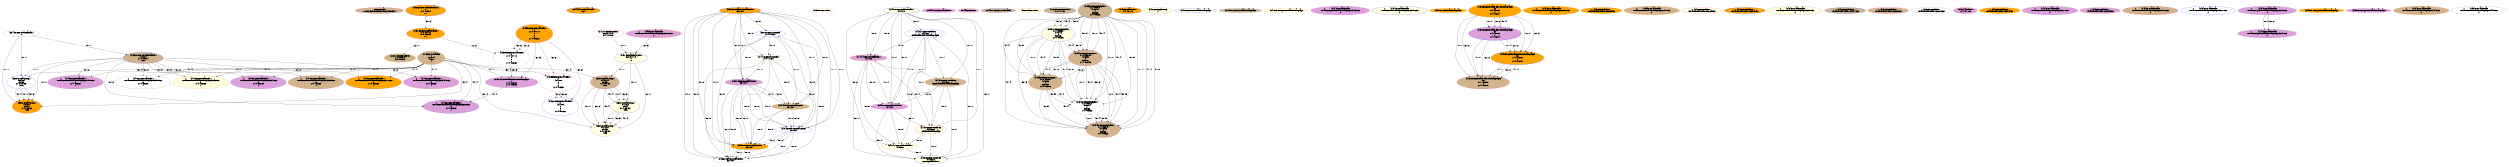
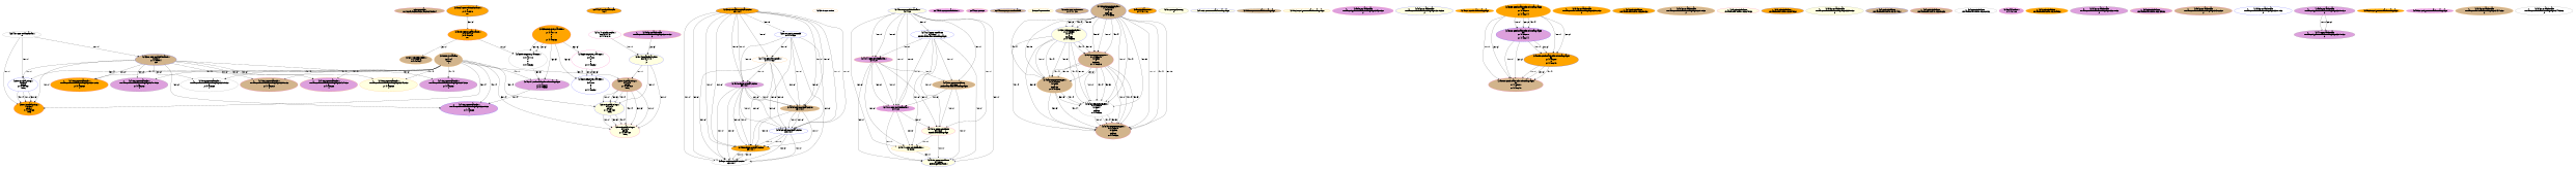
  digraph {
    node [color=blue fillcolor=tan style=filled]
    edge [arrowhead=vee]
    n1 [color=deeppink label="6850628.main\n0015c1d92b6550f1e3c4582b03bbde04"]
    n2 [color=gray40 fillcolor=white label="4254480.GetModuleHandleW\n0"]
    n3 [label="4243306.GetModuleFileNameW\n4194304\n2147408904\n522"]
    n4 [fillcolor=white label="4250073.LoadStringW\n4194304\n65485\n2147409468\n4096"]
    n5 [color=deeppink fillcolor=orange label="4250073.LoadStringW\n4194304\n65484\n2147409468\n4096"]
    n6 [color=gray40 fillcolor=plum label="4247567.GetLocaleInfoW\nretval_GetUserDefaultUILanguage_34079_32\n3\n2147408268\n4"]
    n7 [fillcolor=plum label="4247567.GetLocaleInfoW\nretval_GetUserDefaultUILanguage_33209_32\n3\n2147408268\n4"]
    n8 [color=darkorange fillcolor=lightyellow label="4247567.GetLocaleInfoW\nretval_GetUserDefaultUILanguage_33452_32\n3\n2147408268\n4"]
    n9 [color=gray40 fillcolor=plum label="4247567.GetLocaleInfoW\nretval_GetUserDefaultUILanguage_33542_32\n3\n2147408268\n4"]
    n10 [color=darkorange fillcolor=plum label="4247567.GetLocaleInfoW\nretval_GetUserDefaultUILanguage_34241_32\n3\n2147408268\n4"]
    n11 [color=deeppink fillcolor=orange label="4247567.GetLocaleInfoW\nretval_GetUserDefaultUILanguage_33712_32\n3\n2147408268\n4"]
    n12 [color=deeppink label="4247567.GetLocaleInfoW\nretval_GetUserDefaultUILanguage_33596_32\n3\n2147408268\n4"]
    n13 [color=gray40 fillcolor=white label="4247567.GetLocaleInfoW\nretval_GetUserDefaultUILanguage_33905_32\n3\n2147408268\n4"]
    n14 [fillcolor=orange label="6844434.SetThreadLocale\n1024"]
    n15 [fillcolor=orange label="4243965.InitializeCriticalSection\n6917004"]
    n16 [fillcolor=white label="4250188.GetSystemInfo\n2147417660"]
    n17 [color=darkorange fillcolor=white label="4214413.GetStartupInfoW\n2147417624"]
    n18 [color=gray40 fillcolor=plum label="4245418.EnterCriticalSection\n6917004"]
    n19 [color=darkorange label="4245454.LeaveCriticalSection\n6917004"]
    n20 [fillcolor=white label="4245469.LeaveCriticalSection\n6917004"]
    n21 [color=gray40 fillcolor=orange label="4245580.EnterCriticalSection\n6917004"]
    n22 [color=gray40 fillcolor=white label="4245621.LeaveCriticalSection\n6917004"]
    n23 [color=darkorange fillcolor=white label="4243979.GetVersion\n"]
    n24 [fillcolor=lightyellow label="4244018.GetModuleHandleW\n4244120"]
    n25 [fillcolor=white label="4244024.GetProcAddress\n9441320\nGetThreadPreferredUILanguages"]
    n26 [color=darkorange fillcolor=plum label="4244044.GetModuleHandleW\n4244120"]
    n27 [color=darkorange label="4244050.GetProcAddress\n9441320\nSetThreadPreferredUILanguages"]
    n28 [color=deeppink fillcolor=plum label="4244070.GetModuleHandleW\n4244120"]
    n29 [color=deeppink fillcolor=lightyellow label="4244076.GetProcAddress\n9441320\nGetThreadUILanguage"]
    n30 [color=darkorange fillcolor=lightyellow label="4245741.GetModuleHandleW\n4246160"]
    n31 [fillcolor=lightyellow label="4245758.GetProcAddress\n9441320\nGetLongPathNameW"]
    n32 [color=deeppink fillcolor=plum label="6844540.GetCommandLineW\n"]
    n33 [color=darkorange fillcolor=plum label="6844560.GetACP\n"]
    n34 [label="6844580.GetCurrentThreadId\n"]
    n35 [color=darkorange fillcolor=lightyellow label="4250204.GetVersion\n"]
    n36 [label="4276690.GetVersionExW\n2147417420"]
    n37 [fillcolor=orange label="4248064.GetModuleFileNameW\n0\n2147408370\n261"]
    n38 [color=deeppink fillcolor=orange label="4245785.GetLongPathNameW\n2147407710\n2147406542\n261"]
    n39 [color=darkorange label="4246014.FindFirstFileW\n2147406542\n2147407064"]
    n40 [color=gray40 fillcolor=white label="4246599.RegQueryValueExW\n0\n2147407710\n0\n0\n0\n2147408232"]
    n41 [color=darkorange label="4215383.VirtualAlloc\n0\n1310704\n4096\n4"]
    n42 [color=gray40 fillcolor=plum label="4245215.SetThreadPreferredUILanguages\n4\n2147408220\n2147408232"]
    n43 [color=deeppink label="4250073.LoadStringW\n9441340\n65485\n2147409468\n4096"]
    n44 [fillcolor=lightyellow label="4250073.LoadStringW\n9441340\n65484\n2147409468\n4096"]
    n45 [color=deeppink fillcolor=lightyellow label="4250073.LoadStringW\n9441340\n65483\n2147409468\n4096"]
    n46 [label="4246338.RegOpenKeyExW\n2147483649\n4246772\n0\n983065\n2147408236"]
    n47 [fillcolor=lightyellow label="4246372.RegOpenKeyExW\n2147483650\n4246772\n0\n983065\n2147408236"]
    n48 [color=deeppink label="4246402.RegOpenKeyExW\n2147483649\n4246832\n0\n983065\n2147408236"]
    n49 [color=darkorange label="4246432.RegOpenKeyExW\n2147483650\n4246832\n0\n983065\n2147408236"]
    n50 [color=gray40 fillcolor=white label="4246462.RegOpenKeyExW\n2147483649\n4246884\n0\n983065\n2147408236"]
    n51 [color=deeppink label="4246492.RegOpenKeyExW\n2147483649\n4246936\n0\n983065\n2147408236"]
    n52 [color=deeppink fillcolor=orange label="4246556.RegQueryValueExW\n0\n2147407710\n0\n0\n0\n2147408232"]
    n53 [color=deeppink fillcolor=white label="4246635.RegQueryValueExW\n0\n4247000\n0\n0\n0\n2147408232"]
    n54 [fillcolor=white label="4246676.RegQueryValueExW\n0\n4247000\n0\n0\n0\n2147408232"]
    n55 [fillcolor=orange label="4245683.CharNextW\n2147407716"]
    n56 [color=gray40 fillcolor=lightyellow label="4246722.RegCloseKey\n0"]
    n57 [fillcolor=lightyellow label="4247883.GetUserDefaultUILanguage\n"]
    n58 [color=gray40 label="4247558.GetUserDefaultUILanguage\n"]
    n59 [color=deeppink fillcolor=white label="4247247.FindFirstFileW\n3224341740\n2147407640"]
    n60 [fillcolor=lightyellow label="4248145.LoadLibraryExW\n3224341740\n0\n2"]
    n61 [color=darkorange fillcolor=lightyellow label="4247923.GetSystemDefaultUILanguage\n"]
    n62 [color=deeppink fillcolor=plum label="4245487.IsValidLocale\nretval_GetSystemDefaultUILanguage_34630_32\n2"]
    n63 [fillcolor=lightyellow label="4245487.IsValidLocale\nretval_GetUserDefaultUILanguage_33796_32\n2"]
    n64 [color=darkorange fillcolor=orange label="4245121.GetThreadUILanguage\n"]
    n65 [color=darkorange fillcolor=orange label="4245059.GetThreadPreferredUILanguages\n56\n2147408200\n0\n2147408244"]
    n66 [fillcolor=plum label="4245088.GetThreadPreferredUILanguages\n56\n2147408200\n0\n2147408244"]
    n67 [fillcolor=orange label="4245059.GetThreadPreferredUILanguages\n56\n2147408200\n0\n2147408240"]
    n68 [color=deeppink label="4245088.GetThreadPreferredUILanguages\n56\n2147408200\n0\n2147408240"]
    n69 [color=darkorange fillcolor=orange label="4245487.IsValidLocale\nretval_GetUserDefaultUILanguage_33961_32\n2"]
    n70 [color=darkorange fillcolor=plum label="4245487.IsValidLocale\nretval_GetUserDefaultUILanguage_32887_32\n2"]
    n71 [color=gray40 fillcolor=orange label="4247263.FindClose\nretval_FindFirstFileW_33298_32"]
    n72 [color=darkorange label="4245487.IsValidLocale\nretval_GetUserDefaultUILanguage_32978_32\n2"]
    n73 [color=deeppink fillcolor=lightyellow label="4247263.FindClose\nretval_FindFirstFileW_33649_32"]
    n74 [fillcolor=orange label="4247263.FindClose\nretval_FindFirstFileW_33549_32"]
    n75 [color=gray40 fillcolor=lightyellow label="4245487.IsValidLocale\nretval_GetUserDefaultUILanguage_33351_32\n2"]
    n76 [label="4247263.FindClose\nretval_FindFirstFileW_34344_32"]
    n77 [color=deeppink label="4247263.FindClose\nretval_FindFirstFileW_33896_32"]
    n78 [color=gray40 fillcolor=white label="4246032.FindClose\nretval_FindFirstFileW_32820_32"]
    n79 [color=deeppink fillcolor=plum label="4246044.lstrlenW\n2147407108"]
    n80 [color=darkorange fillcolor=orange label="4247263.FindClose\nretval_FindFirstFileW_33945_32"]
    n81 [color=gray40 fillcolor=plum label="4245487.IsValidLocale\nretval_GetUserDefaultUILanguage_33278_32\n2"]
    n82 [color=darkorange fillcolor=plum label="4246032.FindClose\nretval_FindFirstFileW_33439_32"]
    n83 [color=deeppink label="4245487.IsValidLocale\nretval_GetUserDefaultUILanguage_34266_32\n2"]
    n84 [fillcolor=white label="4245487.IsValidLocale\nretval_GetUserDefaultUILanguage_33871_32\n2"]
    n85 [color=gray40 fillcolor=plum label="4245487.IsValidLocale\nretval_GetSystemDefaultUILanguage_33757_32\n2"]
    n86 [color=gray40 fillcolor=plum label="4244766.IsValidLocale\nretval_GetSystemDefaultUILanguage_33757_32\n2"]
    n87 [color=darkorange fillcolor=orange label="4245525.GetSystemDefaultUILanguage\n"]
    n88 [color=deeppink fillcolor=plum label="4245552.GetSystemDefaultUILanguage\n"]
    n89 [color=darkorange label="4245487.IsValidLocale\nretval_GetUserDefaultUILanguage_34346_32\n2"]
    n90 [color=gray40 fillcolor=white label="4245487.IsValidLocale\nretval_GetUserDefaultUILanguage_34403_32\n2"]
    n2 -> n3 [arrowhead=box label="(0-->1)"]
    n2 -> n4 [arrowhead=box label="(0-->1)"]
    n2 -> n5 [arrowhead=tee label="(0-->1)"]
    n3 -> n4 [label="(1-->1)"]
    n3 -> n5 [arrowhead=box label="(1-->1)"]
    n3 -> n6 [label="(0-->2)"]
    n3 -> n7 [arrowhead=box label="(0-->2)"]
    n3 -> n8 [label="(0-->2)"]
    n3 -> n9 [label="(0-->2)"]
    n3 -> n10 [arrowhead=box label="(0-->2)"]
    n3 -> n11 [arrowhead=tee label="(0-->2)"]
    n3 -> n12 [label="(0-->2)"]
    n3 -> n13 [arrowhead=tee label="(0-->2)"]
    n4 -> n5 [arrowhead=box label="(1-->1)"]
    n4 -> n5 [arrowhead=box label="(3-->3)"]
    n4 -> n5 [arrowhead=box label="(4-->4)"]
    n15 -> n16 [arrowhead=box label="(0-->0)"]
    n15 -> n17 [label="(0-->0)"]
    n15 -> n18 [arrowhead=tee label="(1-->1)"]
    n15 -> n18 [arrowhead=tee label="(0-->0)"]
    n15 -> n19 [arrowhead=box label="(1-->1)"]
    n15 -> n19 [arrowhead=box label="(0-->0)"]
    n15 -> n20 [arrowhead=tee label="(1-->1)"]
    n15 -> n20 [arrowhead=tee label="(0-->0)"]
    n15 -> n21 [label="(1-->1)"]
    n15 -> n21 [arrowhead=box label="(0-->0)"]
    n15 -> n22 [label="(1-->1)"]
    n15 -> n22 [label="(0-->0)"]
    n16 -> n17 [arrowhead=box label="(0-->0)"]
    n16 -> n18 [arrowhead=tee label="(0-->0)"]
    n16 -> n19 [arrowhead=tee label="(0-->0)"]
    n16 -> n20 [label="(0-->0)"]
    n16 -> n21 [arrowhead=tee label="(0-->0)"]
-   n22 -> n16 [label="(0-->0)"]
+   n16 -> n22 [label="(0-->0)"]
    n17 -> n18 [arrowhead=box label="(0-->0)"]
    n17 -> n19 [label="(0-->0)"]
    n17 -> n20 [label="(0-->0)"]
    n17 -> n21 [arrowhead=box label="(0-->0)"]
    n17 -> n22 [arrowhead=box label="(0-->0)"]
    n18 -> n19 [arrowhead=tee label="(1-->1)"]
    n18 -> n19 [arrowhead=tee label="(0-->0)"]
    n18 -> n20 [label="(1-->1)"]
    n18 -> n20 [arrowhead=tee label="(0-->0)"]
    n18 -> n21 [label="(1-->1)"]
    n18 -> n21 [label="(0-->0)"]
    n18 -> n22 [arrowhead=box label="(1-->1)"]
    n18 -> n22 [arrowhead=tee label="(0-->0)"]
    n19 -> n20 [label="(1-->1)"]
    n19 -> n20 [label="(0-->0)"]
    n19 -> n21 [arrowhead=box label="(1-->1)"]
    n19 -> n21 [label="(0-->0)"]
    n20 -> n21 [arrowhead=tee label="(1-->1)"]
    n20 -> n21 [arrowhead=box label="(0-->0)"]
    n20 -> n22 [label="(1-->1)"]
    n20 -> n22 [label="(0-->0)"]
    n21 -> n22 [arrowhead=tee label="(1-->1)"]
    n21 -> n22 [arrowhead=tee label="(0-->0)"]
    n24 -> n25 [arrowhead=tee label="(0-->1)"]
    n24 -> n26 [arrowhead=tee label="(1-->1)"]
    n24 -> n26 [arrowhead=box label="(0-->0)"]
    n24 -> n27 [arrowhead=tee label="(0-->1)"]
    n24 -> n28 [label="(1-->1)"]
    n24 -> n28 [label="(0-->0)"]
    n24 -> n29 [label="(0-->1)"]
    n24 -> n30 [arrowhead=tee label="(0-->0)"]
    n24 -> n31 [arrowhead=tee label="(0-->1)"]
    n25 -> n26 [arrowhead=tee label="(1-->0)"]
    n25 -> n27 [label="(1-->1)"]
    n25 -> n28 [label="(1-->0)"]
    n25 -> n29 [arrowhead=tee label="(1-->1)"]
    n25 -> n30 [arrowhead=box label="(1-->0)"]
    n25 -> n31 [label="(1-->1)"]
    n26 -> n27 [arrowhead=tee label="(0-->1)"]
    n26 -> n28 [label="(1-->1)"]
    n26 -> n28 [label="(0-->0)"]
    n26 -> n29 [arrowhead=box label="(0-->1)"]
    n26 -> n30 [arrowhead=box label="(0-->0)"]
    n26 -> n31 [arrowhead=box label="(0-->1)"]
    n27 -> n28 [arrowhead=box label="(1-->0)"]
    n27 -> n29 [arrowhead=tee label="(1-->1)"]
    n27 -> n31 [arrowhead=tee label="(1-->1)"]
    n28 -> n29 [arrowhead=box label="(0-->1)"]
    n28 -> n30 [arrowhead=tee label="(0-->0)"]
    n28 -> n31 [arrowhead=tee label="(0-->1)"]
    n29 -> n30 [label="(1-->0)"]
    n29 -> n31 [label="(1-->1)"]
    n30 -> n31 [arrowhead=tee label="(0-->1)"]
    n37 -> n38 [arrowhead=tee label="(3-->3)"]
    n38 -> n39 [arrowhead=tee label="(2-->1)"]
    n38 -> n40 [arrowhead=box label="(1-->2)"]
    n40 -> n42 [arrowhead=box label="(6-->3)"]
    n41 -> n4 [arrowhead=tee label="(3-->4)"]
    n41 -> n5 [arrowhead=box label="(3-->4)"]
    n41 -> n6 [label="(4-->4)"]
    n41 -> n7 [arrowhead=tee label="(4-->4)"]
    n41 -> n8 [label="(4-->4)"]
    n41 -> n9 [arrowhead=box label="(4-->4)"]
    n41 -> n10 [arrowhead=tee label="(4-->4)"]
    n41 -> n11 [arrowhead=box label="(4-->4)"]
    n41 -> n12 [arrowhead=tee label="(4-->4)"]
    n41 -> n13 [arrowhead=box label="(4-->4)"]
    n41 -> n42 [arrowhead=tee label="(4-->1)"]
    n41 -> n43 [label="(3-->4)"]
-   n41 -> n53 [arrowhead=box label="(3-->4)"]
+   n41 -> n44 [arrowhead=box label="(3-->4)"]
    n41 -> n45 [label="(3-->4)"]
    n42 -> n7 [arrowhead=box label="(1-->4)"]
    n43 -> n44 [label="(1-->1)"]
    n43 -> n44 [arrowhead=box label="(3-->3)"]
    n43 -> n44 [arrowhead=tee label="(4-->4)"]
    n43 -> n45 [label="(1-->1)"]
    n43 -> n45 [label="(3-->3)"]
    n43 -> n45 [arrowhead=box label="(4-->4)"]
    n44 -> n45 [arrowhead=box label="(1-->1)"]
    n44 -> n45 [label="(3-->3)"]
    n44 -> n45 [label="(4-->4)"]
    n46 -> n47 [arrowhead=tee label="(2-->2)"]
    n46 -> n47 [label="(4-->4)"]
    n46 -> n47 [label="(5-->5)"]
    n46 -> n48 [arrowhead=box label="(1-->1)"]
    n46 -> n48 [arrowhead=tee label="(4-->4)"]
    n46 -> n48 [arrowhead=box label="(5-->5)"]
    n46 -> n49 [arrowhead=tee label="(4-->4)"]
    n46 -> n49 [label="(5-->5)"]
    n46 -> n50 [label="(1-->1)"]
    n46 -> n50 [label="(4-->4)"]
    n46 -> n50 [arrowhead=tee label="(5-->5)"]
    n46 -> n51 [arrowhead=box label="(1-->1)"]
    n46 -> n51 [label="(4-->4)"]
    n46 -> n51 [label="(5-->5)"]
    n47 -> n48 [arrowhead=box label="(4-->4)"]
    n47 -> n48 [arrowhead=tee label="(5-->5)"]
    n47 -> n49 [label="(1-->1)"]
    n47 -> n49 [label="(4-->4)"]
    n47 -> n49 [arrowhead=box label="(5-->5)"]
    n47 -> n50 [arrowhead=tee label="(4-->4)"]
    n47 -> n50 [arrowhead=tee label="(5-->5)"]
    n47 -> n51 [label="(4-->4)"]
    n47 -> n51 [arrowhead=tee label="(5-->5)"]
    n48 -> n49 [arrowhead=box label="(2-->2)"]
    n48 -> n49 [label="(4-->4)"]
    n48 -> n49 [arrowhead=tee label="(5-->5)"]
    n48 -> n50 [arrowhead=tee label="(1-->1)"]
    n48 -> n50 [arrowhead=box label="(4-->4)"]
    n48 -> n50 [label="(5-->5)"]
    n48 -> n51 [arrowhead=tee label="(1-->1)"]
    n48 -> n51 [arrowhead=tee label="(4-->4)"]
    n48 -> n51 [arrowhead=tee label="(5-->5)"]
    n49 -> n50 [arrowhead=box label="(4-->4)"]
    n49 -> n50 [arrowhead=box label="(5-->5)"]
    n49 -> n51 [arrowhead=box label="(4-->4)"]
    n49 -> n51 [arrowhead=tee label="(5-->5)"]
    n50 -> n51 [arrowhead=tee label="(1-->1)"]
    n50 -> n51 [arrowhead=tee label="(4-->4)"]
    n50 -> n51 [label="(5-->5)"]
    n52 -> n40 [label="(2-->2)"]
    n52 -> n40 [arrowhead=box label="(6-->6)"]
    n52 -> n42 [arrowhead=box label="(6-->3)"]
    n52 -> n53 [label="(6-->6)"]
    n52 -> n54 [arrowhead=box label="(6-->6)"]
    n53 -> n54 [arrowhead=tee label="(2-->2)"]
    n53 -> n54 [label="(6-->6)"]
    n59 -> n60 [arrowhead=box label="(1-->1)"]
    n60 -> n43 [arrowhead=box label="(0-->1)"]
    n60 -> n44 [label="(0-->1)"]
    n60 -> n45 [label="(0-->1)"]
    n65 -> n66 [arrowhead=box label="(1-->1)"]
    n65 -> n66 [label="(2-->2)"]
    n65 -> n66 [label="(4-->4)"]
    n65 -> n67 [arrowhead=box label="(1-->1)"]
    n65 -> n67 [arrowhead=box label="(2-->2)"]
    n65 -> n68 [arrowhead=tee label="(1-->1)"]
    n65 -> n68 [arrowhead=box label="(2-->2)"]
    n66 -> n67 [arrowhead=box label="(1-->1)"]
    n66 -> n67 [label="(2-->2)"]
    n66 -> n68 [arrowhead=tee label="(1-->1)"]
    n66 -> n68 [arrowhead=tee label="(2-->2)"]
    n67 -> n68 [label="(1-->1)"]
    n67 -> n68 [arrowhead=tee label="(2-->2)"]
    n67 -> n68 [arrowhead=box label="(4-->4)"]
    n70 -> n60 [arrowhead=box label="(2-->3)"]
    n85 -> n86 [arrowhead=tee label="(1-->1)"]
    n85 -> n86 [arrowhead=tee label="(2-->2)"]
  }
